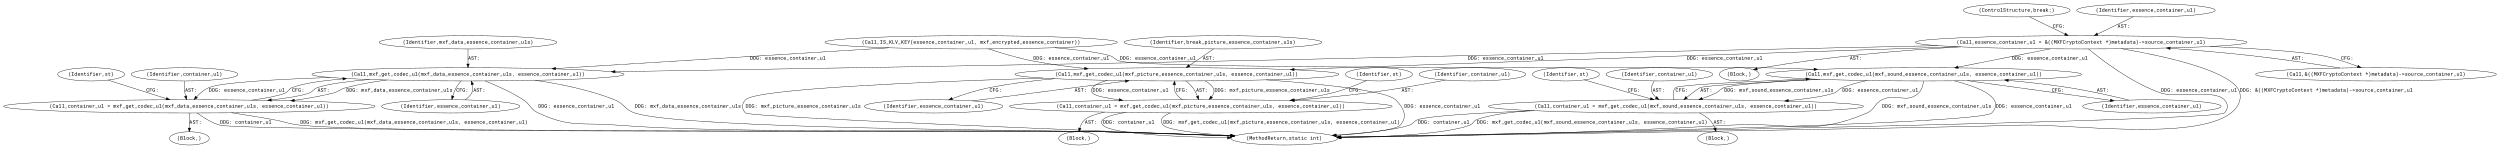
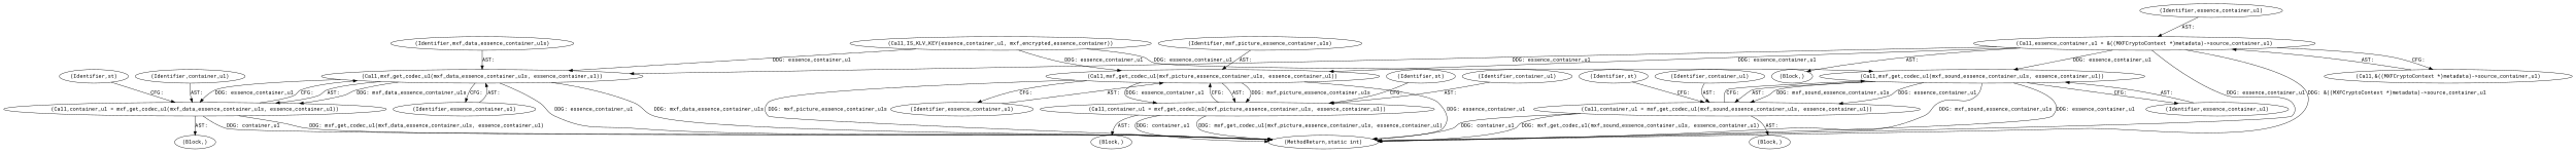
  digraph {
    fontname="Roboto Mono"
    node [fontname="Roboto Mono"]
    edge [fontname="Roboto Mono"]
    n1 [label="(Call,essence_container_ul = &((MXFCryptoContext *)metadata)->source_container_ul)"]
    n2 [label="(Call,mxf_get_codec_ul(mxf_picture_essence_container_uls, essence_container_ul))"]
    n3 [label="(Call,mxf_get_codec_ul(mxf_sound_essence_container_uls, essence_container_ul))"]
    n4 [label="(Call,mxf_get_codec_ul(mxf_data_essence_container_uls, essence_container_ul))"]
    n5 [label="(MethodReturn,static int)"]
    n6 [label="(Call,&((MXFCryptoContext *)metadata)->source_container_ul)"]
    n7 [label="(Block,)"]
    n8 [label="(Call,container_ul = mxf_get_codec_ul(mxf_picture_essence_container_uls, essence_container_ul))"]
    n9 [label="(Identifier,essence_container_ul)"]
    n10 [label="(Call,container_ul = mxf_get_codec_ul(mxf_sound_essence_container_uls, essence_container_ul))"]
    n11 [label="(Identifier,essence_container_ul)"]
    n12 [label="(Call,container_ul = mxf_get_codec_ul(mxf_data_essence_container_uls, essence_container_ul))"]
    n13 [label="(Identifier,essence_container_ul)"]
    n14 [label="(Block,)"]
    n15 [label="(Block,)"]
    n16 [label="(Block,)"]
-   n17 [label="(ControlStructure,break;)"]
    n18 [label="(Identifier,st)"]
    n19 [label="(Identifier,container_ul)"]
-   n20 [label="(Identifier,break_picture_essence_container_uls)"]
+   n20 [label="(Identifier,mxf_picture_essence_container_uls)"]
    n21 [label="(Identifier,st)"]
    n22 [label="(Identifier,mxf_data_essence_container_uls)"]
    n23 [label="(Identifier,st)"]
    n24 [label="(Identifier,container_ul)"]
    n25 [label="(Call,IS_KLV_KEY(essence_container_ul, mxf_encrypted_essence_container))"]
    n26 [label="(Identifier,container_ul)"]
    n27 [label="(Identifier,essence_container_ul)"]
    n1 -> n2 [label="DDG: essence_container_ul"]
    n1 -> n3 [label="DDG: essence_container_ul"]
    n1 -> n4 [label="DDG: essence_container_ul"]
    n1 -> n5 [label="DDG: essence_container_ul"]
    n1 -> n5 [label="DDG: &((MXFCryptoContext *)metadata)->source_container_ul"]
    n1 -> n6 [label="CFG: "]
    n1 -> n7 [label="AST: "]
    n2 -> n5 [label="DDG: essence_container_ul"]
    n2 -> n5 [label="DDG: mxf_picture_essence_container_uls"]
    n2 -> n8 [label="AST: "]
    n2 -> n8 [label="DDG: mxf_picture_essence_container_uls"]
    n2 -> n8 [label="DDG: essence_container_ul"]
    n2 -> n9 [label="CFG: "]
    n3 -> n5 [label="DDG: mxf_sound_essence_container_uls"]
    n3 -> n5 [label="DDG: essence_container_ul"]
    n3 -> n10 [label="AST: "]
    n3 -> n10 [label="DDG: mxf_sound_essence_container_uls"]
    n3 -> n10 [label="DDG: essence_container_ul"]
    n3 -> n11 [label="CFG: "]
    n4 -> n5 [label="DDG: essence_container_ul"]
    n4 -> n5 [label="DDG: mxf_data_essence_container_uls"]
    n4 -> n12 [label="AST: "]
    n4 -> n12 [label="DDG: mxf_data_essence_container_uls"]
    n4 -> n12 [label="DDG: essence_container_ul"]
    n4 -> n13 [label="CFG: "]
    n6 -> n1 [label="AST: "]
    n8 -> n2 [label="CFG: "]
    n8 -> n5 [label="DDG: container_ul"]
    n8 -> n5 [label="DDG: mxf_get_codec_ul(mxf_picture_essence_container_uls, essence_container_ul)"]
    n8 -> n14 [label="AST: "]
    n9 -> n2 [label="AST: "]
    n10 -> n3 [label="CFG: "]
    n10 -> n5 [label="DDG: container_ul"]
    n10 -> n5 [label="DDG: mxf_get_codec_ul(mxf_sound_essence_container_uls, essence_container_ul)"]
    n10 -> n15 [label="AST: "]
    n11 -> n3 [label="AST: "]
    n12 -> n4 [label="CFG: "]
    n12 -> n5 [label="DDG: mxf_get_codec_ul(mxf_data_essence_container_uls, essence_container_ul)"]
    n12 -> n5 [label="DDG: container_ul"]
    n12 -> n16 [label="AST: "]
    n13 -> n4 [label="AST: "]
-   n17 -> n1 [label="CFG: "]
    n18 -> n12 [label="CFG: "]
    n19 -> n10 [label="AST: "]
    n20 -> n2 [label="AST: "]
    n21 -> n10 [label="CFG: "]
    n22 -> n4 [label="AST: "]
    n23 -> n8 [label="CFG: "]
    n24 -> n12 [label="AST: "]
    n25 -> n2 [label="DDG: essence_container_ul"]
    n25 -> n3 [label="DDG: essence_container_ul"]
    n25 -> n4 [label="DDG: essence_container_ul"]
    n26 -> n8 [label="AST: "]
    n27 -> n1 [label="AST: "]
  }
